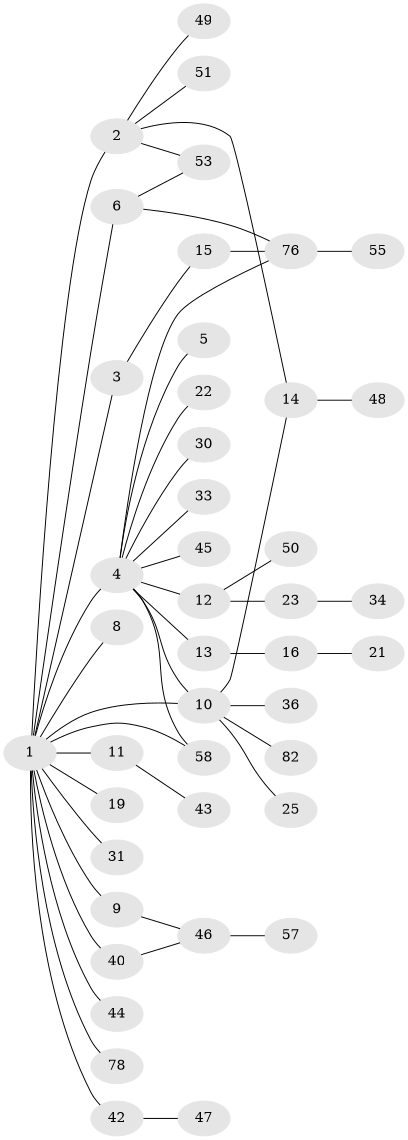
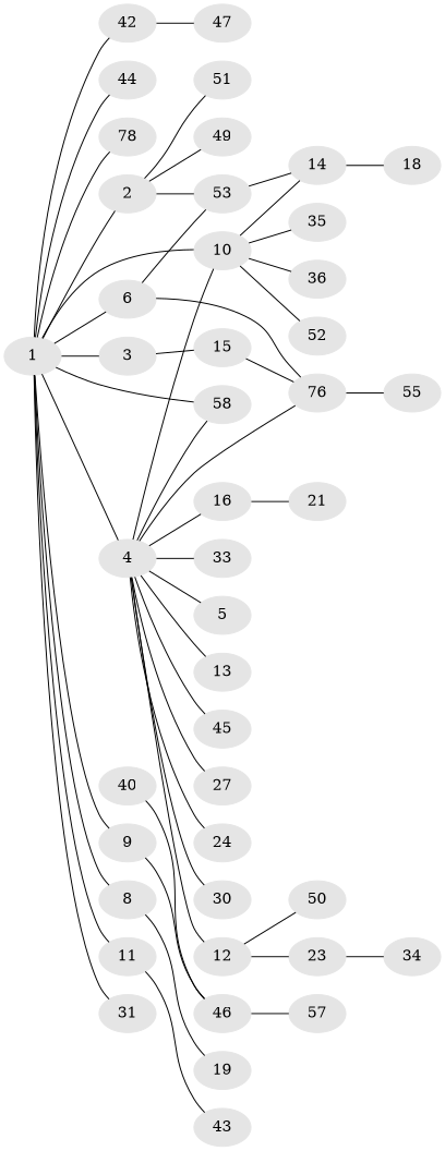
  graph {
    rankdir=LR
    node [color=gray90 style=filled]
    1 [super="+7"]
    2 [super="+54"]
    3
    4 [super="+34"]
    6 [super="+39"]
    8
    9 [super="+17"]
    10 [super="+25"]
    11 [super="+38"]
    19
    31 [super="+32"]
    40
    42
    44
    n15 [label=78]
    58
    14
    n18 [label=51]
    49
    53
    15
    5
    12
    13
    16 [super="+28"]
-   22
+   22 [label=27]
+   24
    n28 [label=76 super="+27"]
    30
    33
    45
    46 [super="+56"]
-   35 [label=25]
+   35
    36
-   52 [label=82]
+   52
    43 [super="+51"]
    47
-   18 [super="+20" label=48]
+   18 [super="+20"]
    23 [super="+29"]
    50
    21
    55
    57
    n44 [label=34]
    1 -- 2
    1 -- 3
    1 -- 4
    1 -- 6
    1 -- 8
    1 -- 9
    1 -- 10
    1 -- 11
-   1 -- 19
+   8 -- 19
    1 -- 31
-   1 -- 40
    1 -- 42
    1 -- 44
    1 -- n15
    1 -- 58
-   2 -- 14
+   53 -- 14
    2 -- n18
    2 -- 49
    2 -- 53 [weight=2]
    3 -- 15
    4 -- 10 [weight=3]
    4 -- 58
    4 -- 5
    4 -- 12
    4 -- 13
-   13 -- 16
+   4 -- 16
    4 -- 22
+   4 -- 24
    4 -- n28
    4 -- 30
    4 -- 33
    4 -- 45
    6 -- 53
    6 -- n28
    9 -- 46
    10 -- 14
    10 -- 35
    10 -- 36
    10 -- 52
    11 -- 43
    40 -- 46
    42 -- 47
    14 -- 18
    15 -- n28
    12 -- 23
    12 -- 50
    16 -- 21
    n28 -- 55
    46 -- 57
    23 -- n44
  }
